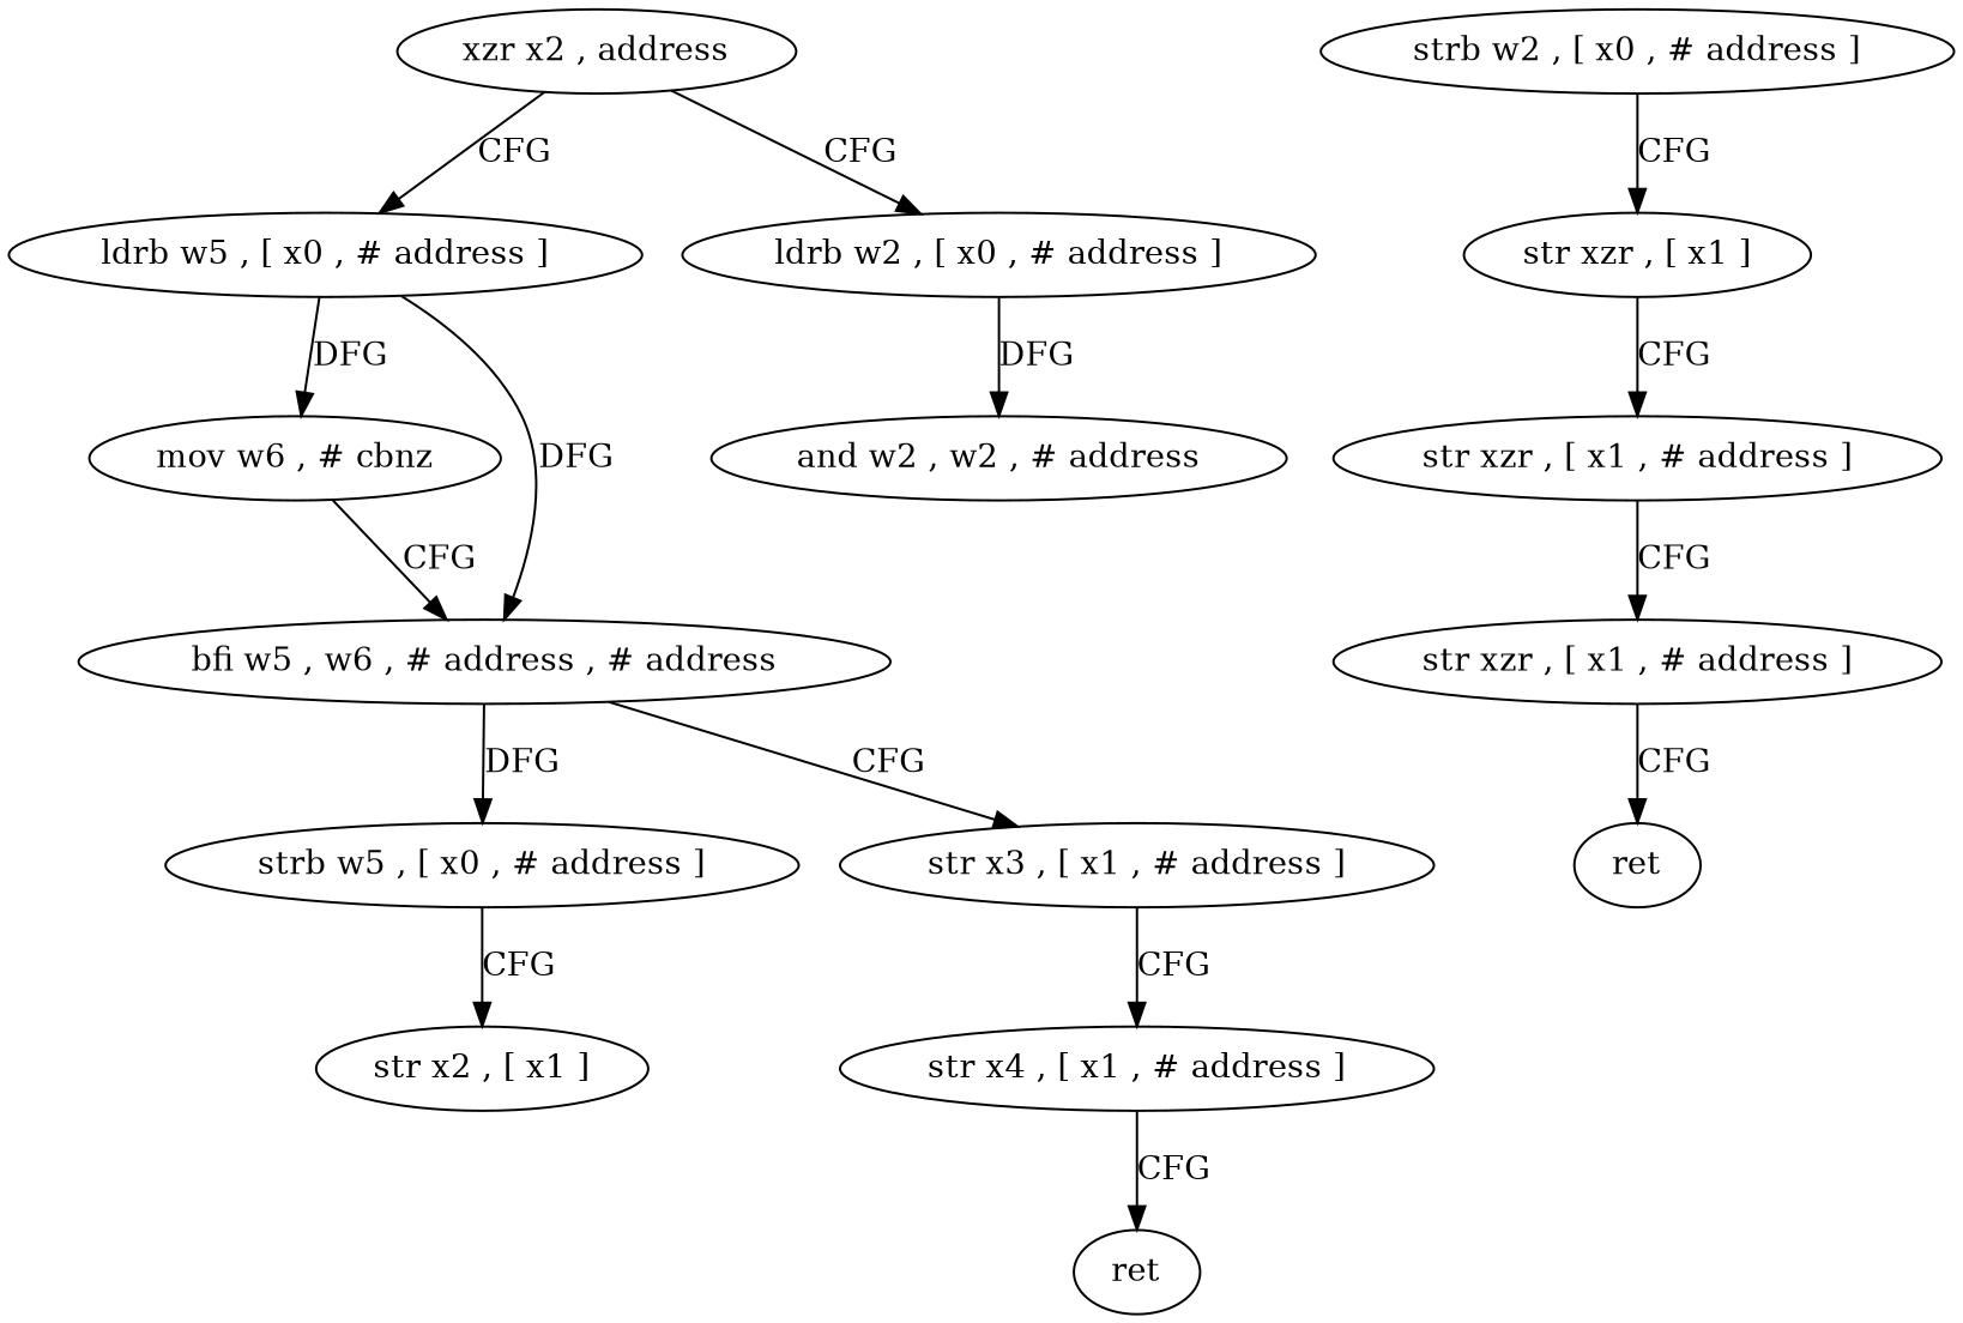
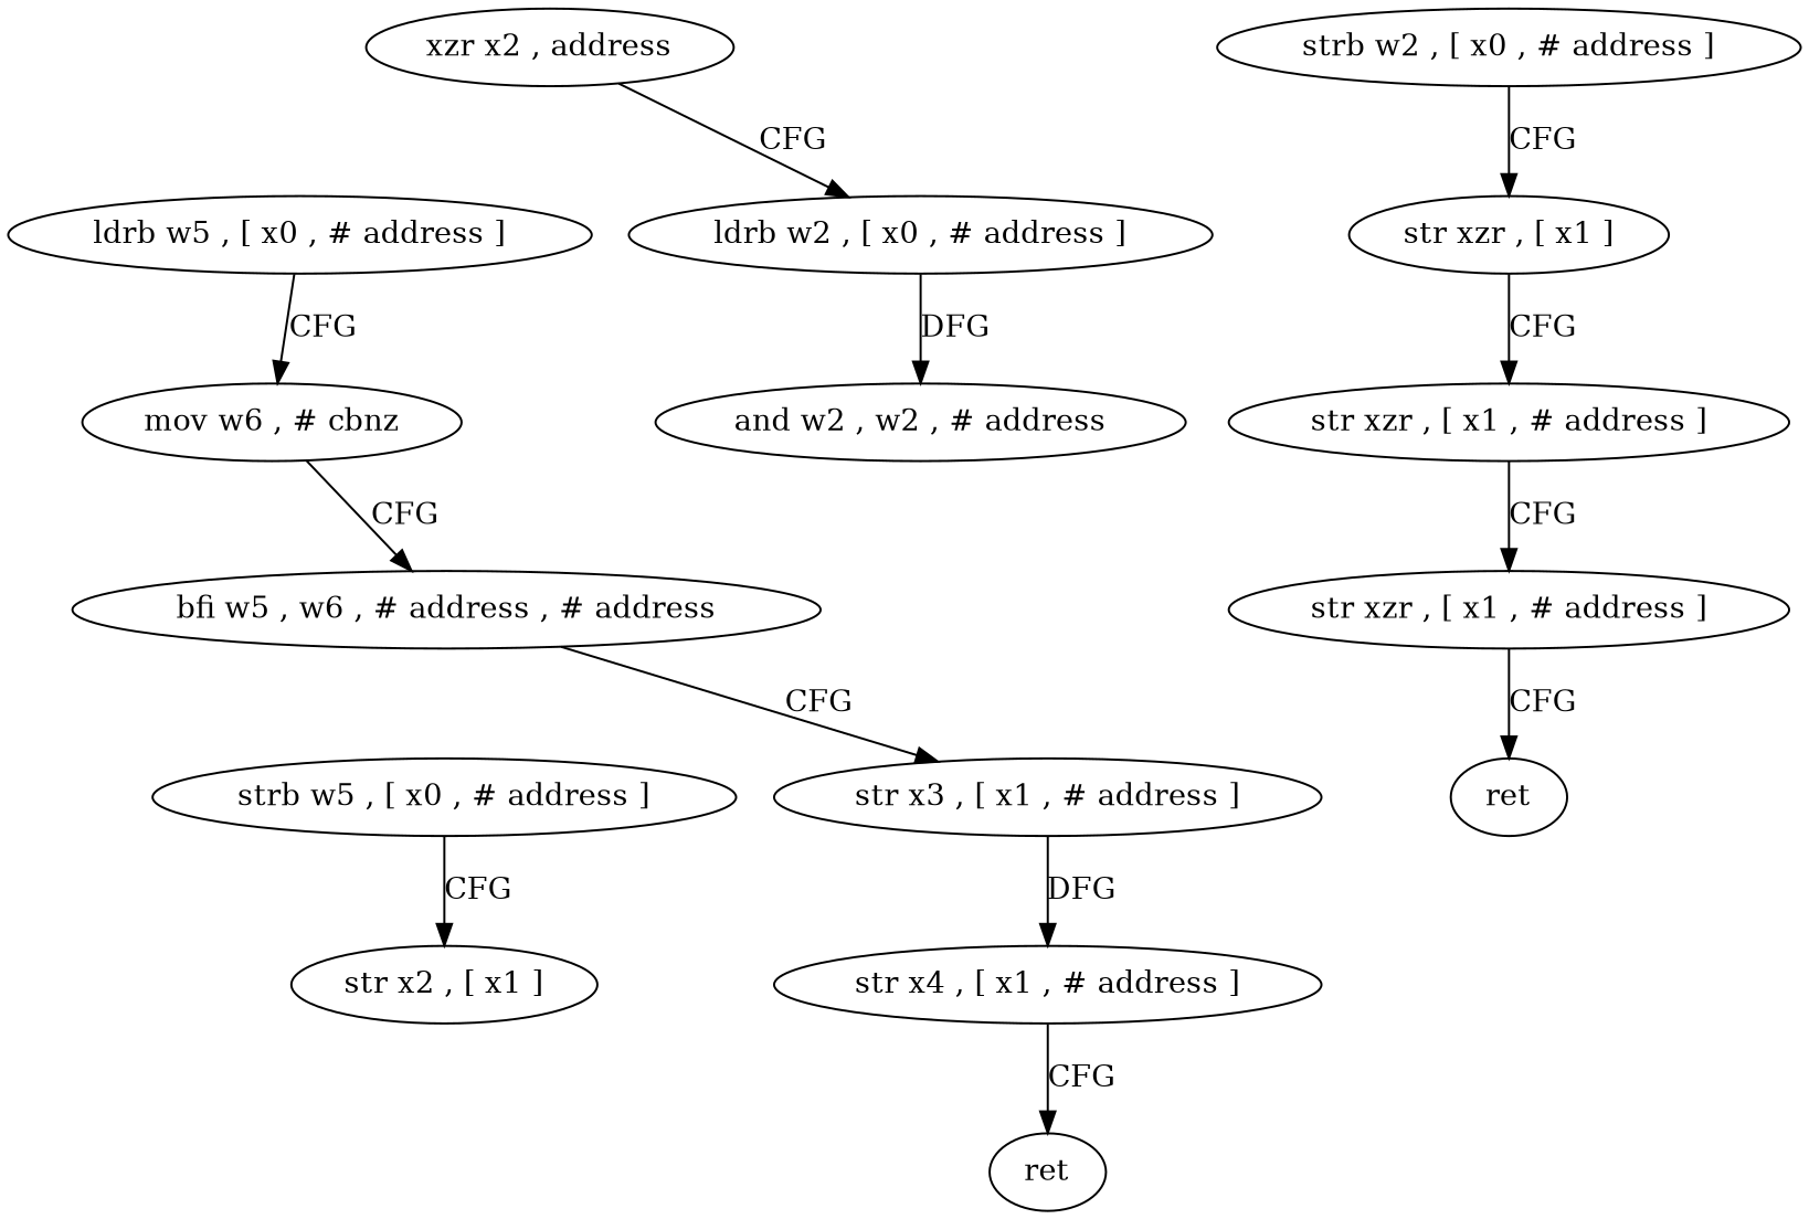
  digraph {
    n1 [label="xzr x2 , address"]
    n2 [label="ldrb w5 , [ x0 , # address ]"]
    n3 [label="ldrb w2 , [ x0 , # address ]"]
    n4 [label="mov w6 , # cbnz"]
    n5 [label="bfi w5 , w6 , # address , # address"]
    n6 [label="and w2 , w2 , # address"]
    n7 [label="strb w5 , [ x0 , # address ]"]
    n8 [label="str x3 , [ x1 , # address ]"]
    n9 [label="str x2 , [ x1 ]"]
    n10 [label="str x4 , [ x1 , # address ]"]
    n11 [label=ret]
    n12 [label="strb w2 , [ x0 , # address ]"]
    n13 [label="str xzr , [ x1 ]"]
    n14 [label="str xzr , [ x1 , # address ]"]
    n15 [label="str xzr , [ x1 , # address ]"]
    n16 [label=ret]
-   n1 -> n2 [label=CFG]
    n1 -> n3 [label=CFG]
-   n2 -> n4 [label=DFG]
-   n2 -> n5 [label=DFG]
+   n2 -> n4 [label=CFG]
    n3 -> n6 [label=DFG]
    n4 -> n5 [label=CFG]
-   n5 -> n7 [label=DFG]
    n5 -> n8 [label=CFG]
    n7 -> n9 [label=CFG]
-   n8 -> n10 [label=CFG]
+   n8 -> n10 [label=DFG]
    n10 -> n11 [label=CFG]
    n12 -> n13 [label=CFG]
    n13 -> n14 [label=CFG]
    n14 -> n15 [label=CFG]
    n15 -> n16 [label=CFG]
  }
